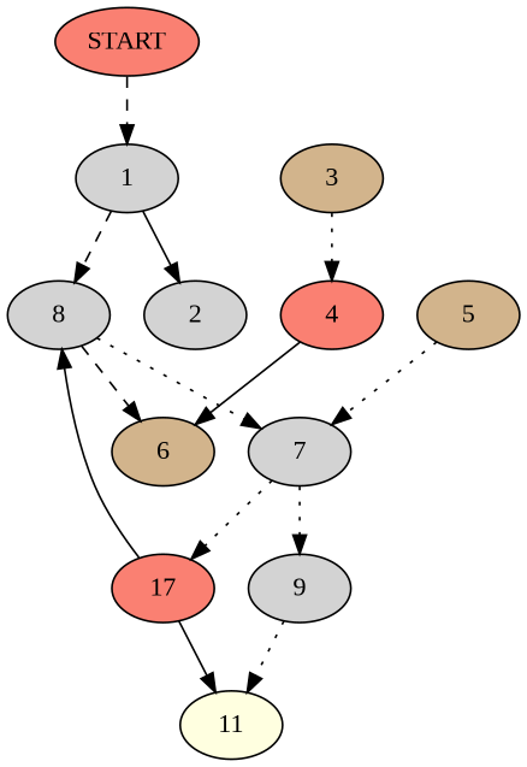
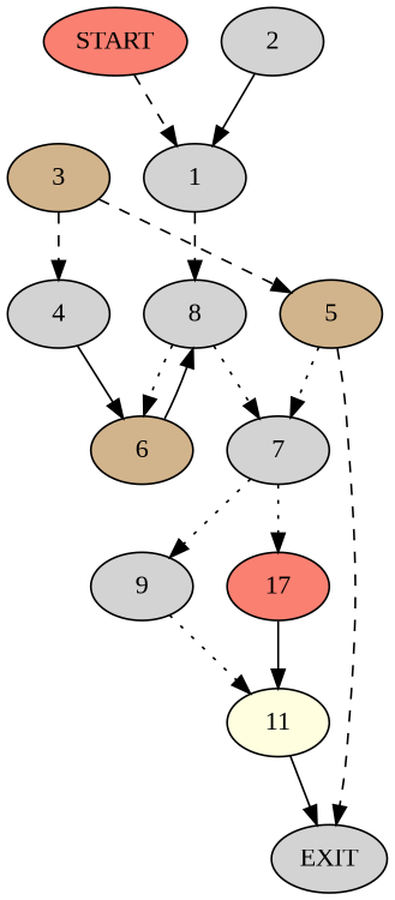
  digraph {
    fontname="Liberation Serif"
    node [fillcolor=lightgrey fontname="Liberation Serif" style=filled]
    edge [fontname="Liberation Serif" style=dotted]
    n1 [fillcolor=salmon label=START]
    1
    2
    8
+   n5 [label=EXIT]
    3 [fillcolor=tan]
-   4 [fillcolor=salmon]
+   4
    5 [fillcolor=tan]
    6 [fillcolor=tan]
    7
    9
    n12 [fillcolor=salmon label=17]
    11 [fillcolor=lightyellow]
    n1 -> 1 [style=dashed]
-   1 -> 2 [style=solid]
+   2 -> 1 [style=solid]
    1 -> 8 [style=dashed]
-   8 -> 6 [style=dashed]
+   8 -> 6
    8 -> 7
-   3 -> 4
+   3 -> 4 [style=dashed]
+   3 -> 5 [style=dashed]
    4 -> 6 [style=solid]
+   5 -> n5 [style=dashed]
    5 -> 7
-   n12 -> 8 [style=solid]
+   6 -> 8 [style=solid]
    7 -> 9
    7 -> n12
    9 -> 11
    n12 -> 11 [style=solid]
+   11 -> n5 [style=solid]
  }
